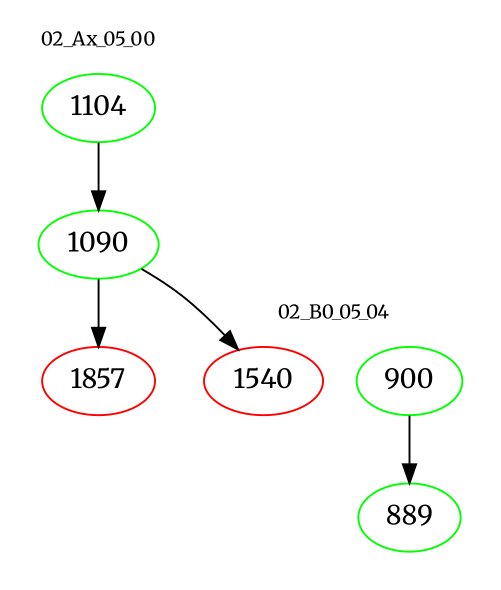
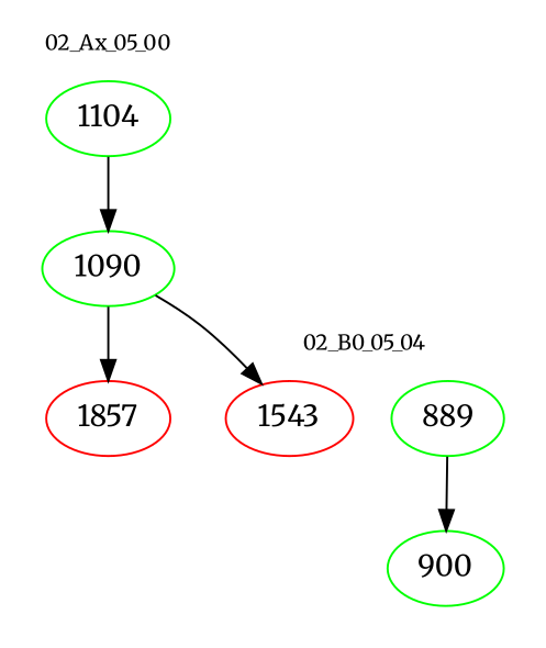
  digraph {
    fontname=Merriweather
    node [color=green fontname=Merriweather]
    edge [color=black fontname=Merriweather]
    n1 [label=1104]
    n2 [label=1090]
    n3 [color=red label=1857]
    n4 [label=900]
    n5 [label=889]
-   n6 [color=red label=1540]
+   n6 [color=red label=1543]
    subgraph cluster_1 {
      color=white
      fontsize=10
      label="02_Ax_05_00"
      n1
      n2
      n3
    }
    subgraph cluster_2 {
      color=white
      fontsize=10
      label="02_B0_05_04"
      n4
      n5
      n6
    }
    n1 -> n2
    n2 -> n3
    n2 -> n6
-   n4 -> n5
+   n5 -> n4
  }
